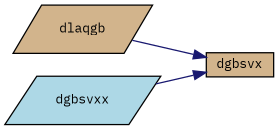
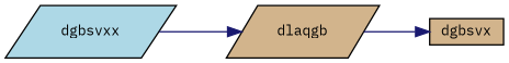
  digraph {
    fontname="IBM Plex Mono"
    rankdir=RL
    node [color=black fillcolor=tan fontname="IBM Plex Mono" fontsize=10 shape=parallelogram style=filled]
    edge [color=midnightblue dir=back fontname="IBM Plex Mono" fontsize=10 labelfontname=Helvetica labelfontsize=10 style=solid]
    n1 [fontcolor=black height=0.2 label=dlaqgb width=0.4]
    n2 [fillcolor=lightblue height=0.2 label=dgbsvxx width=0.4]
    n3 [height=0.2 label=dgbsvx shape=box width=0.4]
-   n3 -> n2
+   n1 -> n2
    n3 -> n1
  }
